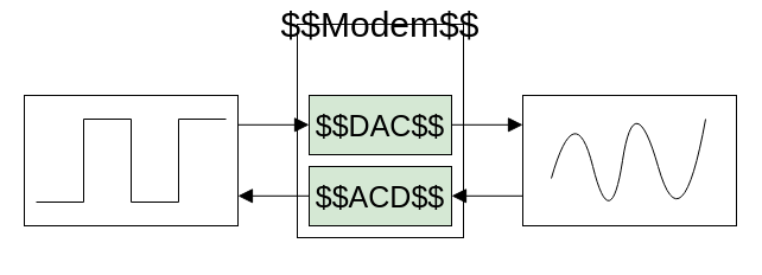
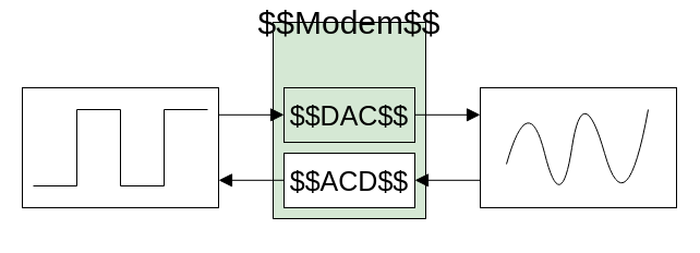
  <mxCell id="0" />
  <mxCell id="1" parent="0" />
  <mxCell id="2" value="" style="rounded=0;whiteSpace=wrap;html=1;" vertex="1" parent="1"><mxGeometry x="440" y="80" width="180" height="110" as="geometry" /></mxCell>
  <mxCell id="3" value="" style="rounded=0;whiteSpace=wrap;html=1;" vertex="1" parent="1"><mxGeometry x="20" y="80" width="180" height="110" as="geometry" /></mxCell>
  <mxCell id="4" value="" style="endArrow=none;html=1;rounded=0;" edge="1" parent="1"><mxGeometry width="50" height="50" relative="1" as="geometry"><mxPoint x="30" y="170" as="sourcePoint" /><mxPoint x="190" y="100" as="targetPoint" /><Array as="points"><mxPoint x="70" y="170" /><mxPoint x="70" y="100" /><mxPoint x="110" y="100" /><mxPoint x="110" y="170" /><mxPoint x="150" y="170" /><mxPoint x="150" y="100" /><mxPoint x="190" y="100" /></Array></mxGeometry></mxCell>
  <mxCell id="5" value="" style="curved=1;endArrow=none;html=1;endFill=0;" edge="1" parent="1"><mxGeometry width="50" height="50" relative="1" as="geometry"><mxPoint x="464" y="150" as="sourcePoint" /><mxPoint x="594" y="100" as="targetPoint" /><Array as="points"><mxPoint x="484" y="80" /><mxPoint x="514" y="200" /><mxPoint x="534" y="70" /><mxPoint x="574" y="210" /></Array></mxGeometry></mxCell>
- <mxCell id="6" value="$$Modem$$" style="rounded=0;whiteSpace=wrap;html=1;verticalAlign=top;fontSize=30;spacing=-22;" vertex="1" parent="1"><mxGeometry x="250" y="20" width="140" height="180" as="geometry" /></mxCell>
+ <mxCell id="6" value="$$Modem$$" style="rounded=0;whiteSpace=wrap;html=1;verticalAlign=top;fontSize=30;spacing=-22;fillColor=#d5e8d4;" vertex="1" parent="1"><mxGeometry x="250" y="20" width="140" height="180" as="geometry" /></mxCell>
  <mxCell id="7" value="$$DAC$$" style="rounded=0;whiteSpace=wrap;html=1;fontSize=25;fillColor=#d5e8d4;" vertex="1" parent="1"><mxGeometry x="260" y="80" width="120" height="50" as="geometry" /></mxCell>
- <mxCell id="8" value="$$ACD$$" style="rounded=0;whiteSpace=wrap;html=1;fontSize=25;fillColor=#d5e8d4;" vertex="1" parent="1"><mxGeometry x="260" y="140" width="120" height="50" as="geometry" /></mxCell>
+ <mxCell id="8" value="$$ACD$$" style="rounded=0;whiteSpace=wrap;html=1;fontSize=25;" vertex="1" parent="1"><mxGeometry x="260" y="140" width="120" height="50" as="geometry" /></mxCell>
  <mxCell id="9" value="" style="endArrow=block;html=1;fontSize=30;endFill=1;endSize=10;" edge="1" parent="1"><mxGeometry width="50" height="50" relative="1" as="geometry"><mxPoint x="380" y="104.8" as="sourcePoint" /><mxPoint x="440" y="104.8" as="targetPoint" /></mxGeometry></mxCell>
  <mxCell id="10" value="" style="endArrow=block;html=1;fontSize=30;endFill=1;endSize=10;" edge="1" parent="1"><mxGeometry width="50" height="50" relative="1" as="geometry"><mxPoint x="200" y="104.8" as="sourcePoint" /><mxPoint x="260" y="104.8" as="targetPoint" /></mxGeometry></mxCell>
  <mxCell id="11" value="" style="endArrow=none;html=1;fontSize=30;endFill=0;endSize=10;startArrow=block;startFill=1;startSize=10;" edge="1" parent="1"><mxGeometry width="50" height="50" relative="1" as="geometry"><mxPoint x="380" y="164.8" as="sourcePoint" /><mxPoint x="440" y="164.8" as="targetPoint" /></mxGeometry></mxCell>
  <mxCell id="12" value="" style="endArrow=none;html=1;fontSize=30;endFill=0;endSize=10;startArrow=block;startFill=1;startSize=10;" edge="1" parent="1"><mxGeometry width="50" height="50" relative="1" as="geometry"><mxPoint x="200" y="164.8" as="sourcePoint" /><mxPoint x="260" y="164.8" as="targetPoint" /></mxGeometry></mxCell>
